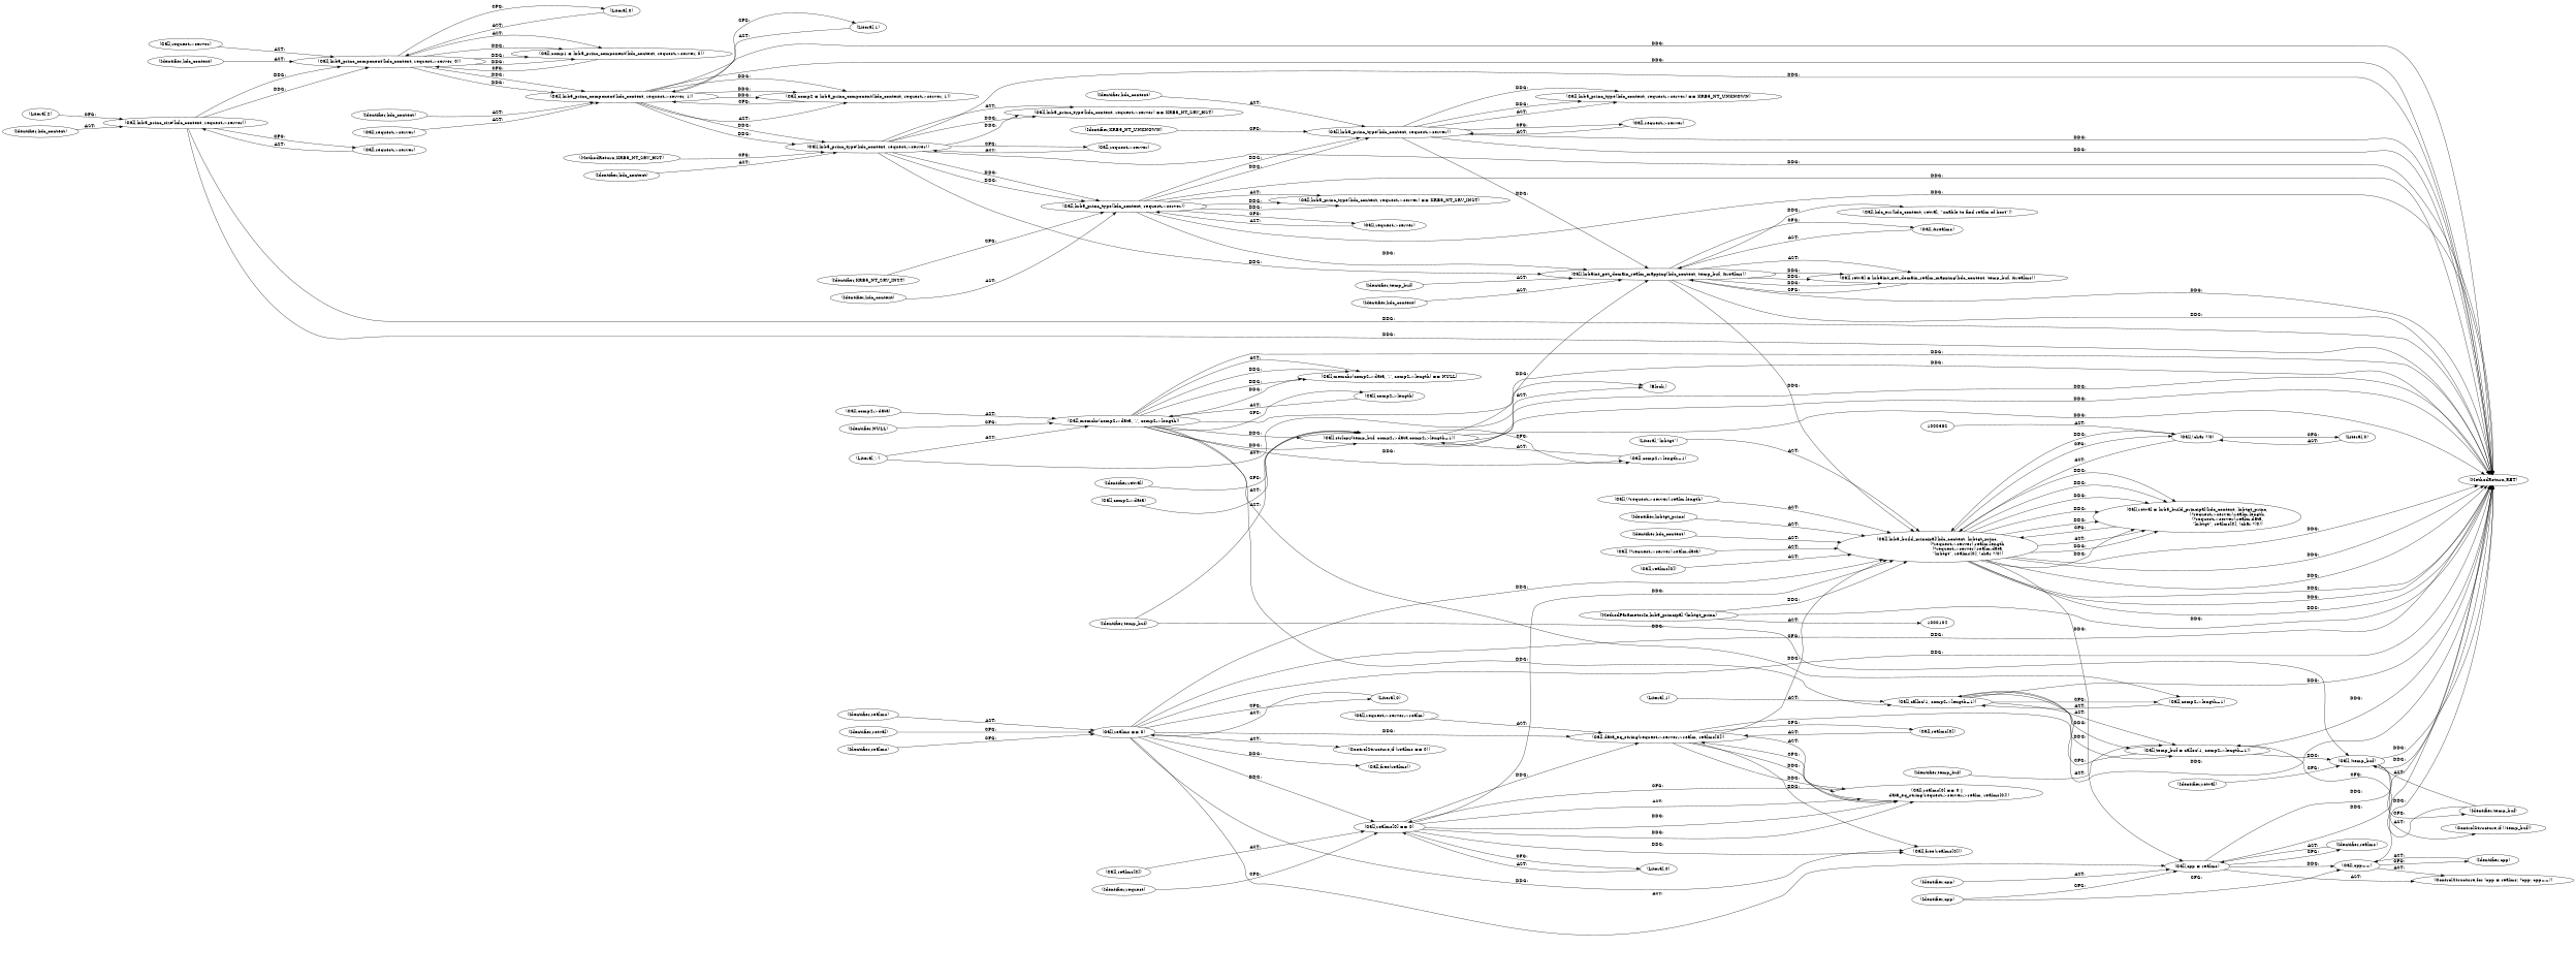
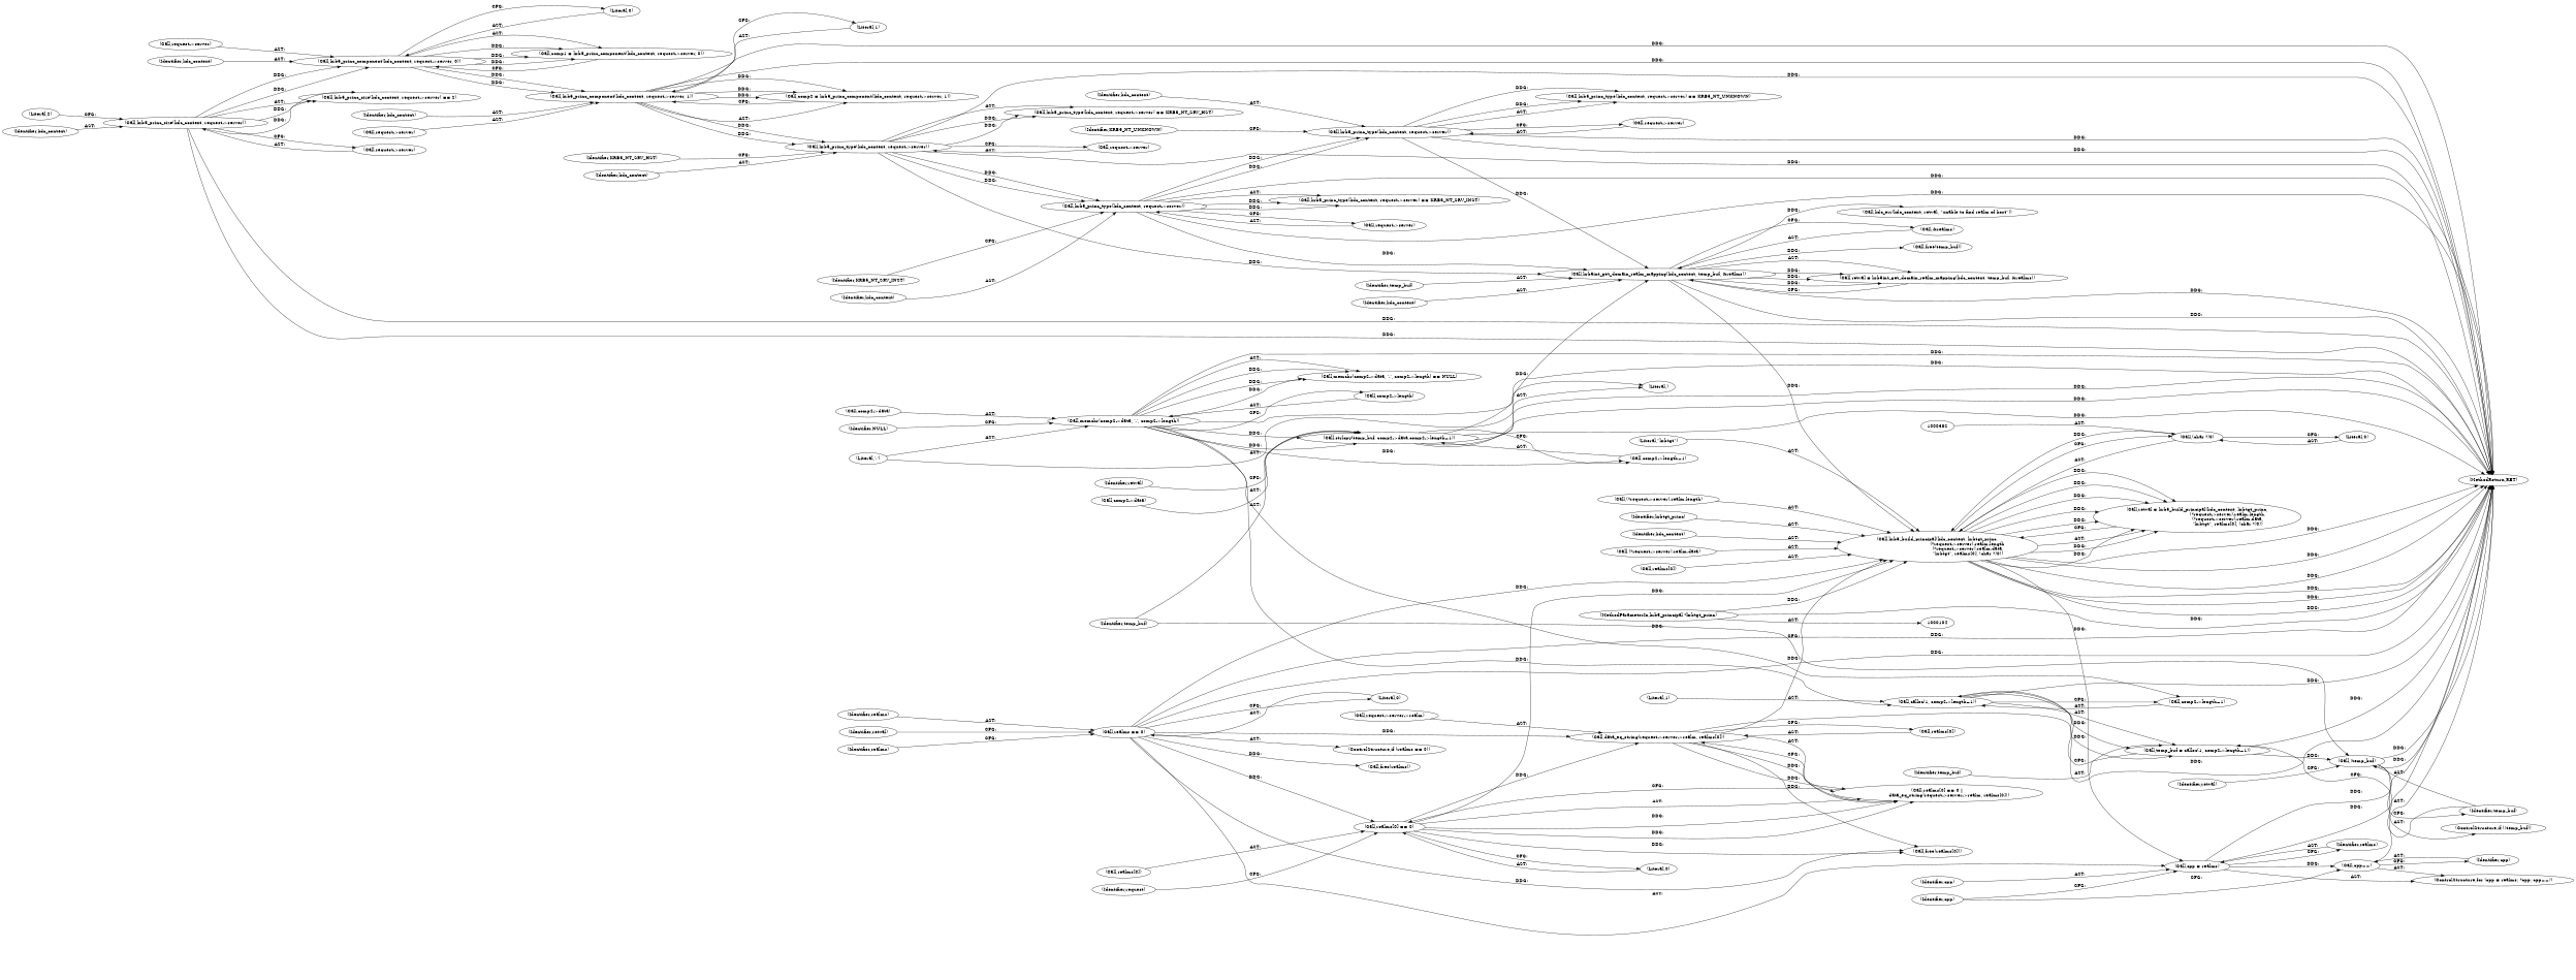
  digraph {
    rankdir=LR
    n1 [label="(Call,cpp++)"]
    n2 [label="(ControlStructure,for (cpp = realms; *cpp; cpp++))"]
    n3 [label="(Identifier,cpp)"]
    n4 [label="(MethodReturn,RET)"]
    n5 [label="(Call,cpp = realms)"]
    n6 [label="(Identifier,realms)"]
    n7 [label="(Call,krb5_build_principal(kdc_context, krbtgt_princ,\n                                          (*request->server).realm.length,\n                                          (*request->server).realm.data,\n                                          \"krbtgt\", realms[0], (char *)0))"]
    n8 [label="(Call,(char *)0)"]
    n9 [label="(Call,retval = krb5_build_principal(kdc_context, krbtgt_princ,\n                                          (*request->server).realm.length,\n                                          (*request->server).realm.data,\n                                          \"krbtgt\", realms[0], (char *)0))"]
    n10 [label="(Literal,0)"]
    n11 [label="(Call,krb5int_get_domain_realm_mapping(kdc_context, temp_buf, &realms))"]
    n12 [label="(Call,kdc_err(kdc_context, retval, \"unable to find realm of host\"))"]
    n13 [label="(Call,&realms)"]
+   n14 [label="(Call,free(temp_buf))"]
    n15 [label="(Call,retval = krb5int_get_domain_realm_mapping(kdc_context, temp_buf, &realms))"]
    n16 [label="(Call,krb5_princ_type(kdc_context, request->server))"]
    n17 [label="(Call,krb5_princ_type(kdc_context, request->server))"]
    n18 [label="(Call,krb5_princ_type(kdc_context, request->server) == KRB5_NT_SRV_INST)"]
    n19 [label="(Call,request->server)"]
    n20 [label="(Call,krb5_princ_type(kdc_context, request->server) == KRB5_NT_UNKNOWN)"]
    n21 [label="(Call,request->server)"]
    n22 [label="(Call,krb5_princ_type(kdc_context, request->server))"]
    n23 [label="(Call,krb5_princ_type(kdc_context, request->server) == KRB5_NT_SRV_HST)"]
    n24 [label="(Call,request->server)"]
    n25 [label="(Call,krb5_princ_component(kdc_context, request->server, 1))"]
    n26 [label="(Call,comp2 = krb5_princ_component(kdc_context, request->server, 1))"]
    n27 [label="(Literal,1)"]
    n28 [label="(Call,krb5_princ_component(kdc_context, request->server, 0))"]
    n29 [label="(Call,comp1 = krb5_princ_component(kdc_context, request->server, 0))"]
    n30 [label="(Literal,0)"]
    n31 [label="(Call,krb5_princ_size(kdc_context, request->server))"]
    n32 [label="(Call,request->server)"]
+   n33 [label="(Call,krb5_princ_size(kdc_context, request->server) == 2)"]
    n34 [label="(Call,strlcpy(temp_buf, comp2->data,comp2->length+1))"]
-   n35 [label="(Block,)"]
+   n35 [label="(Literal,)"]
    n36 [label="(Call,comp2->length+1)"]
    n37 [label="(Call,!temp_buf)"]
    n38 [label="(ControlStructure,if (!temp_buf))"]
    n39 [label="(Identifier,temp_buf)"]
    n40 [label="(Call,temp_buf = calloc(1, comp2->length+1))"]
    n41 [label="(Call,calloc(1, comp2->length+1))"]
    n42 [label="(Call,comp2->length+1)"]
    n43 [label="(Call,memchr(comp2->data, '.', comp2->length))"]
    n44 [label="(Call,comp2->length)"]
    n45 [label="(Call,memchr(comp2->data, '.', comp2->length) == NULL)"]
    n46 [label="(MethodParameterIn,krb5_principal *krbtgt_princ)"]
    1000104
    n48 [label="(Call,realms[0] == 0)"]
    n49 [label="(Call,data_eq_string(request->server->realm, realms[0]))"]
    n50 [label="(Literal,0)"]
    n51 [label="(Call,free(realms[0]))"]
    n52 [label="(Call,realms[0] == 0 ||\n                data_eq_string(request->server->realm, realms[0]))"]
    n53 [label="(Call,realms[0])"]
    n54 [label="(Call,realms == 0)"]
    n55 [label="(ControlStructure,if (realms == 0))"]
    n56 [label="(Call,free(realms))"]
    n57 [label="(Literal,0)"]
-   n58 [label="(MethodReturn,KRB5_NT_SRV_HST)"]
+   n58 [label="(Identifier,KRB5_NT_SRV_HST)"]
    n59 [label="(Literal,'.')"]
    n60 [label="(Call,realms[0])"]
    n61 [label="(Literal,2)"]
    n62 [label="(Identifier,KRB5_NT_SRV_INST)"]
    n63 [label="(Literal,\"krbtgt\")"]
    n64 [label="(Call,(*request->server).realm.length)"]
    n65 [label="(Literal,1)"]
    n66 [label="(Identifier,kdc_context)"]
    n67 [label="(Identifier,krbtgt_princ)"]
    n68 [label="(Identifier,retval)"]
    n69 [label="(Identifier,kdc_context)"]
    n70 [label="(Identifier,kdc_context)"]
    n71 [label="(Identifier,KRB5_NT_UNKNOWN)"]
    n72 [label="(Identifier,retval)"]
    n73 [label="(Call,request->server)"]
    n74 [label="(Call,comp2->data)"]
    n75 [label="(Identifier,kdc_context)"]
    n76 [label="(Identifier,kdc_context)"]
    n77 [label="(Call,comp2->data)"]
    n78 [label="(Call,realms[0])"]
    n79 [label="(Identifier,realms)"]
    n80 [label="(Identifier,temp_buf)"]
    n81 [label="(Identifier,temp_buf)"]
    n82 [label="(Identifier,NULL)"]
    n83 [label="(Call,request->server)"]
    n84 [label="(Identifier,kdc_context)"]
    n85 [label="(Identifier,temp_buf)"]
    n86 [label="(Call,(*request->server).realm.data)"]
    n87 [label="(Identifier,request)"]
    n88 [label="(Identifier,cpp)"]
    n89 [label="(Identifier,kdc_context)"]
    n90 [label="(Identifier,kdc_context)"]
    n91 [label="(Identifier,realms)"]
    n92 [label="(Identifier,retval)"]
    n93 [label="(Identifier,cpp)"]
    n94 [label="(Call,request->server->realm)"]
    1000382
    n1 -> n2 [label="AST: "]
    n1 -> n3 [label="CFG: "]
-   n1 -> n4 [label="DDG: "]
+   n1 -> n4 [label="AST: "]
    n3 -> n1 [label="AST: "]
    n5 -> n1 [label="DDG: "]
    n5 -> n2 [label="AST: "]
    n5 -> n4 [label="DDG: "]
    n5 -> n4 [label="DDG: "]
    n5 -> n6 [label="CFG: "]
    n6 -> n5 [label="AST: "]
    n7 -> n4 [label="DDG: "]
    n7 -> n4 [label="DDG: "]
    n7 -> n4 [label="DDG: "]
    n7 -> n4 [label="DDG: "]
    n7 -> n4 [label="DDG: "]
    n7 -> n4 [label="DDG: "]
    n7 -> n5 [label="DDG: "]
    n7 -> n8 [label="CFG: "]
    n7 -> n9 [label="AST: "]
    n7 -> n9 [label="DDG: "]
    n7 -> n9 [label="DDG: "]
    n7 -> n9 [label="DDG: "]
    n7 -> n9 [label="DDG: "]
    n7 -> n9 [label="DDG: "]
    n7 -> n9 [label="DDG: "]
    n7 -> n9 [label="DDG: "]
    n8 -> n7 [label="AST: "]
    n8 -> n7 [label="DDG: "]
    n8 -> n10 [label="CFG: "]
    n9 -> n7 [label="CFG: "]
    n10 -> n8 [label="AST: "]
    n11 -> n4 [label="DDG: "]
    n11 -> n4 [label="DDG: "]
    n11 -> n7 [label="DDG: "]
    n11 -> n12 [label="DDG: "]
    n11 -> n13 [label="CFG: "]
+   n11 -> n14 [label="DDG: "]
    n11 -> n15 [label="AST: "]
    n11 -> n15 [label="DDG: "]
    n11 -> n15 [label="DDG: "]
    n11 -> n15 [label="DDG: "]
    n13 -> n11 [label="AST: "]
    n15 -> n11 [label="CFG: "]
    n16 -> n4 [label="DDG: "]
    n16 -> n4 [label="DDG: "]
    n16 -> n11 [label="DDG: "]
    n16 -> n17 [label="DDG: "]
    n16 -> n17 [label="DDG: "]
    n16 -> n18 [label="AST: "]
    n16 -> n18 [label="DDG: "]
    n16 -> n18 [label="DDG: "]
    n16 -> n19 [label="CFG: "]
    n17 -> n4 [label="DDG: "]
    n17 -> n4 [label="DDG: "]
    n17 -> n11 [label="DDG: "]
    n17 -> n20 [label="AST: "]
    n17 -> n20 [label="DDG: "]
    n17 -> n20 [label="DDG: "]
    n17 -> n21 [label="CFG: "]
    n19 -> n16 [label="AST: "]
    n21 -> n17 [label="AST: "]
    n22 -> n4 [label="DDG: "]
    n22 -> n4 [label="DDG: "]
    n22 -> n11 [label="DDG: "]
    n22 -> n16 [label="DDG: "]
    n22 -> n16 [label="DDG: "]
    n22 -> n23 [label="AST: "]
    n22 -> n23 [label="DDG: "]
    n22 -> n23 [label="DDG: "]
    n22 -> n24 [label="CFG: "]
    n24 -> n22 [label="AST: "]
    n25 -> n4 [label="DDG: "]
    n25 -> n4 [label="DDG: "]
    n25 -> n22 [label="DDG: "]
    n25 -> n22 [label="DDG: "]
    n25 -> n26 [label="AST: "]
    n25 -> n26 [label="DDG: "]
    n25 -> n26 [label="DDG: "]
    n25 -> n26 [label="DDG: "]
    n25 -> n27 [label="CFG: "]
    n26 -> n25 [label="CFG: "]
    n27 -> n25 [label="AST: "]
    n28 -> n25 [label="DDG: "]
    n28 -> n25 [label="DDG: "]
    n28 -> n29 [label="AST: "]
    n28 -> n29 [label="DDG: "]
    n28 -> n29 [label="DDG: "]
    n28 -> n29 [label="DDG: "]
    n28 -> n30 [label="CFG: "]
    n29 -> n28 [label="CFG: "]
    n30 -> n28 [label="AST: "]
    n31 -> n4 [label="DDG: "]
    n31 -> n4 [label="DDG: "]
    n31 -> n28 [label="DDG: "]
    n31 -> n28 [label="DDG: "]
    n31 -> n32 [label="CFG: "]
+   n31 -> n33 [label="AST: "]
+   n31 -> n33 [label="DDG: "]
+   n31 -> n33 [label="DDG: "]
    n32 -> n31 [label="AST: "]
    n34 -> n4 [label="DDG: "]
    n34 -> n4 [label="DDG: "]
    n34 -> n4 [label="DDG: "]
    n34 -> n11 [label="DDG: "]
    n34 -> n35 [label="AST: "]
    n34 -> n36 [label="CFG: "]
    n36 -> n34 [label="AST: "]
    n37 -> n4 [label="DDG: "]
    n37 -> n4 [label="DDG: "]
    n37 -> n38 [label="AST: "]
    n37 -> n39 [label="CFG: "]
    n39 -> n37 [label="AST: "]
    n39 -> n40 [label="CFG: "]
    n40 -> n4 [label="DDG: "]
    n40 -> n37 [label="DDG: "]
    n40 -> n41 [label="CFG: "]
    n41 -> n4 [label="DDG: "]
    n41 -> n40 [label="AST: "]
    n41 -> n40 [label="DDG: "]
    n41 -> n40 [label="DDG: "]
    n41 -> n42 [label="CFG: "]
    n42 -> n41 [label="AST: "]
    n43 -> n4 [label="DDG: "]
    n43 -> n4 [label="DDG: "]
    n43 -> n34 [label="DDG: "]
    n43 -> n34 [label="DDG: "]
    n43 -> n36 [label="DDG: "]
    n43 -> n41 [label="DDG: "]
    n43 -> n42 [label="DDG: "]
    n43 -> n44 [label="CFG: "]
    n43 -> n45 [label="AST: "]
    n43 -> n45 [label="DDG: "]
    n43 -> n45 [label="DDG: "]
    n43 -> n45 [label="DDG: "]
    n44 -> n43 [label="AST: "]
    n46 -> n4 [label="DDG: "]
    n46 -> n7 [label="DDG: "]
    n46 -> 1000104 [label="AST: "]
    n48 -> n7 [label="DDG: "]
    n48 -> n49 [label="DDG: "]
    n48 -> n50 [label="CFG: "]
    n48 -> n51 [label="DDG: "]
    n48 -> n52 [label="AST: "]
    n48 -> n52 [label="DDG: "]
    n48 -> n52 [label="DDG: "]
    n49 -> n4 [label="DDG: "]
    n49 -> n7 [label="DDG: "]
    n49 -> n51 [label="DDG: "]
    n49 -> n52 [label="AST: "]
    n49 -> n52 [label="DDG: "]
    n49 -> n52 [label="DDG: "]
    n49 -> n53 [label="CFG: "]
    n50 -> n48 [label="AST: "]
    n52 -> n48 [label="CFG: "]
    n52 -> n49 [label="CFG: "]
    n53 -> n49 [label="AST: "]
    n54 -> n4 [label="DDG: "]
    n54 -> n4 [label="DDG: "]
    n54 -> n5 [label="AST: "]
    n54 -> n7 [label="DDG: "]
    n54 -> n48 [label="DDG: "]
    n54 -> n49 [label="DDG: "]
    n54 -> n51 [label="DDG: "]
    n54 -> n55 [label="AST: "]
    n54 -> n56 [label="DDG: "]
    n54 -> n57 [label="CFG: "]
    n57 -> n54 [label="AST: "]
    n58 -> n22 [label="CFG: "]
    n59 -> n35 [label="AST: "]
    n59 -> n43 [label="AST: "]
    n60 -> n7 [label="AST: "]
    n61 -> n31 [label="CFG: "]
    n62 -> n16 [label="CFG: "]
    n63 -> n7 [label="AST: "]
    n64 -> n7 [label="AST: "]
    n65 -> n41 [label="AST: "]
    n66 -> n17 [label="AST: "]
    n67 -> n7 [label="AST: "]
    n68 -> n54 [label="CFG: "]
    n69 -> n7 [label="AST: "]
    n70 -> n31 [label="AST: "]
    n71 -> n17 [label="CFG: "]
    n72 -> n34 [label="CFG: "]
    n73 -> n28 [label="AST: "]
    n74 -> n43 [label="AST: "]
    n75 -> n25 [label="AST: "]
    n76 -> n28 [label="AST: "]
    n77 -> n34 [label="AST: "]
    n78 -> n48 [label="AST: "]
    n79 -> n54 [label="CFG: "]
    n80 -> n40 [label="AST: "]
    n81 -> n34 [label="AST: "]
    n81 -> n37 [label="CFG: "]
    n82 -> n43 [label="CFG: "]
    n83 -> n25 [label="AST: "]
    n84 -> n22 [label="AST: "]
    n85 -> n11 [label="AST: "]
    n86 -> n7 [label="AST: "]
    n87 -> n48 [label="CFG: "]
    n88 -> n1 [label="CFG: "]
    n88 -> n5 [label="CFG: "]
    n89 -> n11 [label="AST: "]
    n90 -> n16 [label="AST: "]
    n91 -> n54 [label="AST: "]
    n92 -> n37 [label="CFG: "]
    n93 -> n5 [label="AST: "]
    n94 -> n49 [label="AST: "]
    1000382 -> n8 [label="AST: "]
  }
